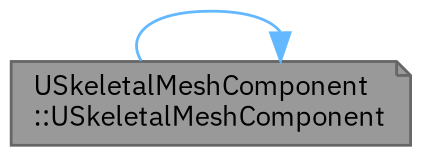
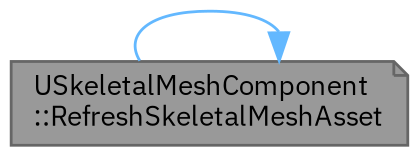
  digraph {
    rankdir=LR
    fontname="IBM Plex Sans"
-   n1 [color=gray40 fillcolor=grey60 fontcolor=black fontname="IBM Plex Sans" fontsize=10 height=0.2 label="USkeletalMeshComponent\l::USkeletalMeshComponent" shape=note style=filled width=0.4]
+   n1 [color=gray40 fillcolor=grey60 fontcolor=black fontname="IBM Plex Sans" fontsize=10 height=0.2 label="USkeletalMeshComponent\l::RefreshSkeletalMeshAsset" shape=note style=filled width=0.4]
    n1 -> n1 [color=steelblue1 fontname="IBM Plex Sans" fontsize=10 labelfontname=Helvetica labelfontsize=10 style=solid]
  }
